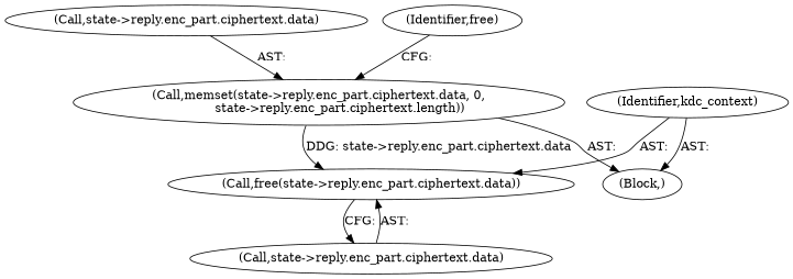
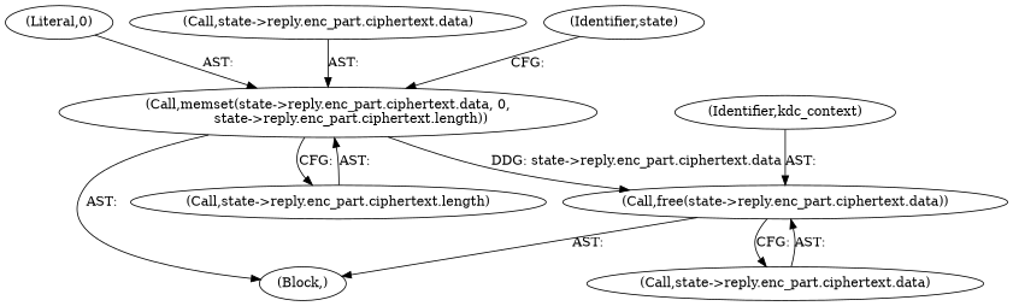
  digraph {
    n1 [label="(Call,memset(state->reply.enc_part.ciphertext.data, 0,\n           state->reply.enc_part.ciphertext.length))"]
    n2 [label="(Call,free(state->reply.enc_part.ciphertext.data))"]
+   n3 [label="(Call,state->reply.enc_part.ciphertext.length)"]
    n4 [label="(Block,)"]
    n5 [label="(Call,state->reply.enc_part.ciphertext.data)"]
+   n6 [label="(Literal,0)"]
    n7 [label="(Identifier,kdc_context)"]
    n8 [label="(Call,state->reply.enc_part.ciphertext.data)"]
-   n9 [label="(Identifier,free)"]
+   n9 [label="(Identifier,state)"]
    n1 -> n2 [label="DDG: state->reply.enc_part.ciphertext.data"]
+   n1 -> n3 [label="CFG: "]
    n1 -> n4 [label="AST: "]
-   n7 -> n4 [label="AST: "]
+   n2 -> n4 [label="AST: "]
    n2 -> n5 [label="CFG: "]
+   n3 -> n1 [label="AST: "]
    n5 -> n2 [label="AST: "]
+   n6 -> n1 [label="AST: "]
    n7 -> n2 [label="AST: "]
    n8 -> n1 [label="AST: "]
    n9 -> n1 [label="CFG: "]
  }
